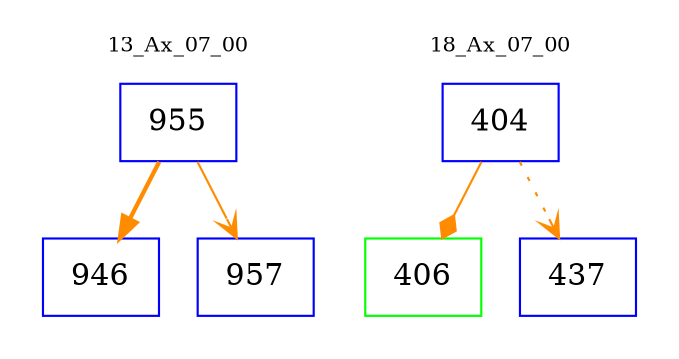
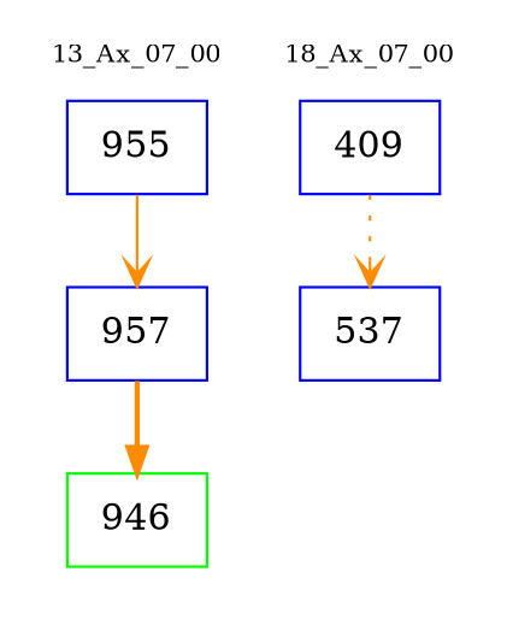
  digraph {
    node [color=blue shape=box]
    edge [arrowhead=vee color=darkorange style=solid]
    n1 [label=955]
-   n2 [label=946]
+   n2 [color=green label=946]
    n3 [label=957]
-   n4 [label=404]
-   n5 [color=green label=406]
-   n6 [label=437]
+   n4 [label=409]
+   n6 [label=537]
    subgraph cluster_1 {
      color=white
      fontsize=10
      label="13_Ax_07_00"
      n1
      n2
      n3
    }
    subgraph cluster_2 {
      color=white
      fontsize=10
      label="18_Ax_07_00"
      n4
-     n5
      n6
    }
-   n1 -> n2 [arrowhead=normal style=bold]
+   n3 -> n2 [arrowhead=normal style=bold]
    n1 -> n3
-   n4 -> n5 [arrowhead=diamond]
    n4 -> n6 [style=dotted]
  }
